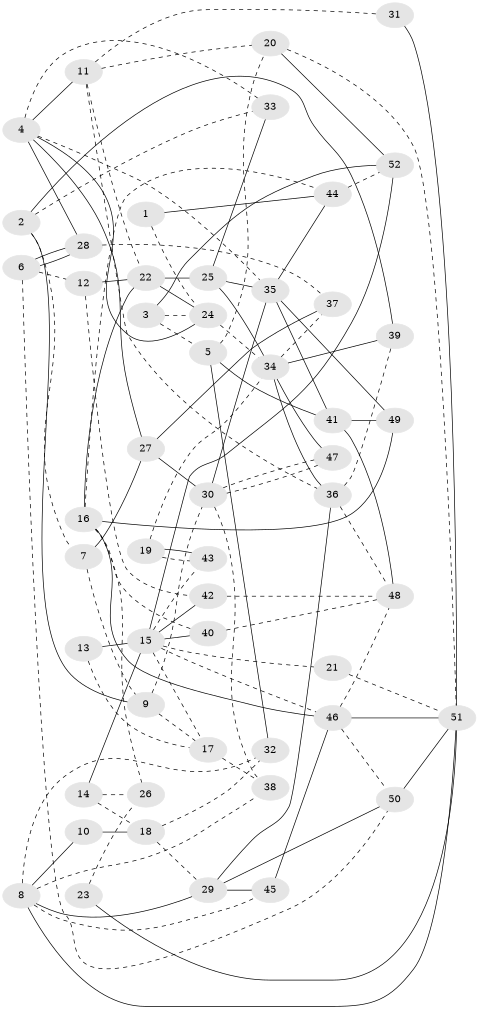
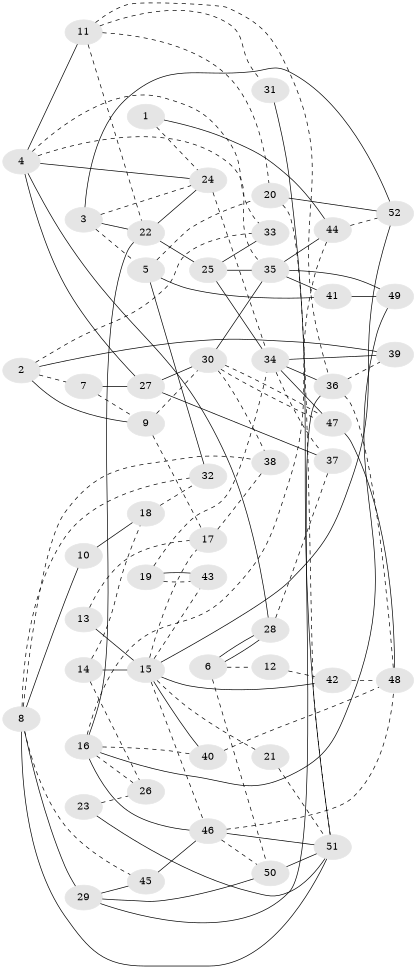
  graph {
    rankdir=LR
    node [color=gray90 style=filled]
    edge [style=dashed]
    1
    24
    44
    34
    52
    2
    7
    9
    33
    39
    27
    17
    30
    3
    5
    20
    32
    41
    4
    11
    28
    35
    22
    31
    36
    37
    49
    51
    48
    6
    12
    50
    42
    8
    10
    29
    38
    45
    18
    46
    47
    25
    13
    15
    21
    40
    43
    14
    26
    16
    19
    23
    1 -- 24
    1 -- 44 [style=solid]
    24 -- 34
    44 -- 52
    34 -- 39 [style=solid]
    34 -- 36 [style=solid]
    34 -- 37
    34 -- 47 [style=solid]
    2 -- 7
    2 -- 9 [style=solid]
    2 -- 33
    2 -- 39 [style=solid]
    7 -- 9
    7 -- 27 [style=solid]
    9 -- 17
    9 -- 30
    27 -- 30 [style=solid]
    27 -- 37 [style=solid]
    17 -- 38
    30 -- 35 [style=solid]
    30 -- 38
    30 -- 47
    30 -- 47
    3 -- 24
    3 -- 52 [style=solid]
    3 -- 5
    5 -- 20
    5 -- 32 [style=solid]
    5 -- 41 [style=solid]
    20 -- 52 [style=solid]
    20 -- 51
    41 -- 49 [style=solid]
-   41 -- 48 [style=solid]
+   47 -- 48 [style=solid]
    4 -- 24 [style=solid]
    4 -- 33
    4 -- 27 [style=solid]
    4 -- 11 [style=solid]
    4 -- 28 [style=solid]
    4 -- 35
    11 -- 20
    11 -- 22
    11 -- 31
    11 -- 36
    28 -- 37
    35 -- 44 [style=solid]
    35 -- 41 [style=solid]
    35 -- 49 [style=solid]
    22 -- 24 [style=solid]
    22 -- 25 [style=solid]
    31 -- 51 [style=solid]
    36 -- 39
    36 -- 48
    6 -- 28 [style=solid]
    6 -- 28 [style=solid]
    6 -- 12
    6 -- 50
-   12 -- 22 [style=solid]
+   3 -- 22 [style=solid]
    12 -- 42
    50 -- 51 [style=solid]
    42 -- 48
    8 -- 32
    8 -- 51 [style=solid]
    8 -- 10 [style=solid]
    8 -- 29 [style=solid]
    8 -- 38
    8 -- 45
    10 -- 18 [style=solid]
    29 -- 36 [style=solid]
    29 -- 50 [style=solid]
    29 -- 45 [style=solid]
    45 -- 46 [style=solid]
    18 -- 32
-   18 -- 29
    46 -- 51 [style=solid]
    46 -- 48
    46 -- 50
    25 -- 34 [style=solid]
    25 -- 33 [style=solid]
    25 -- 35 [style=solid]
    13 -- 17
    13 -- 15 [style=solid]
    15 -- 52 [style=solid]
    15 -- 17
    15 -- 42 [style=solid]
    15 -- 46
    15 -- 21
    15 -- 40 [style=solid]
    15 -- 43
    21 -- 51
    40 -- 48
    14 -- 18
    14 -- 15 [style=solid]
    14 -- 26
    16 -- 44
    16 -- 22 [style=solid]
    16 -- 49 [style=solid]
    16 -- 46 [style=solid]
    16 -- 40
    16 -- 26
    19 -- 34
    19 -- 43
    19 -- 43 [style=solid]
    23 -- 51 [style=solid]
    23 -- 26
  }
